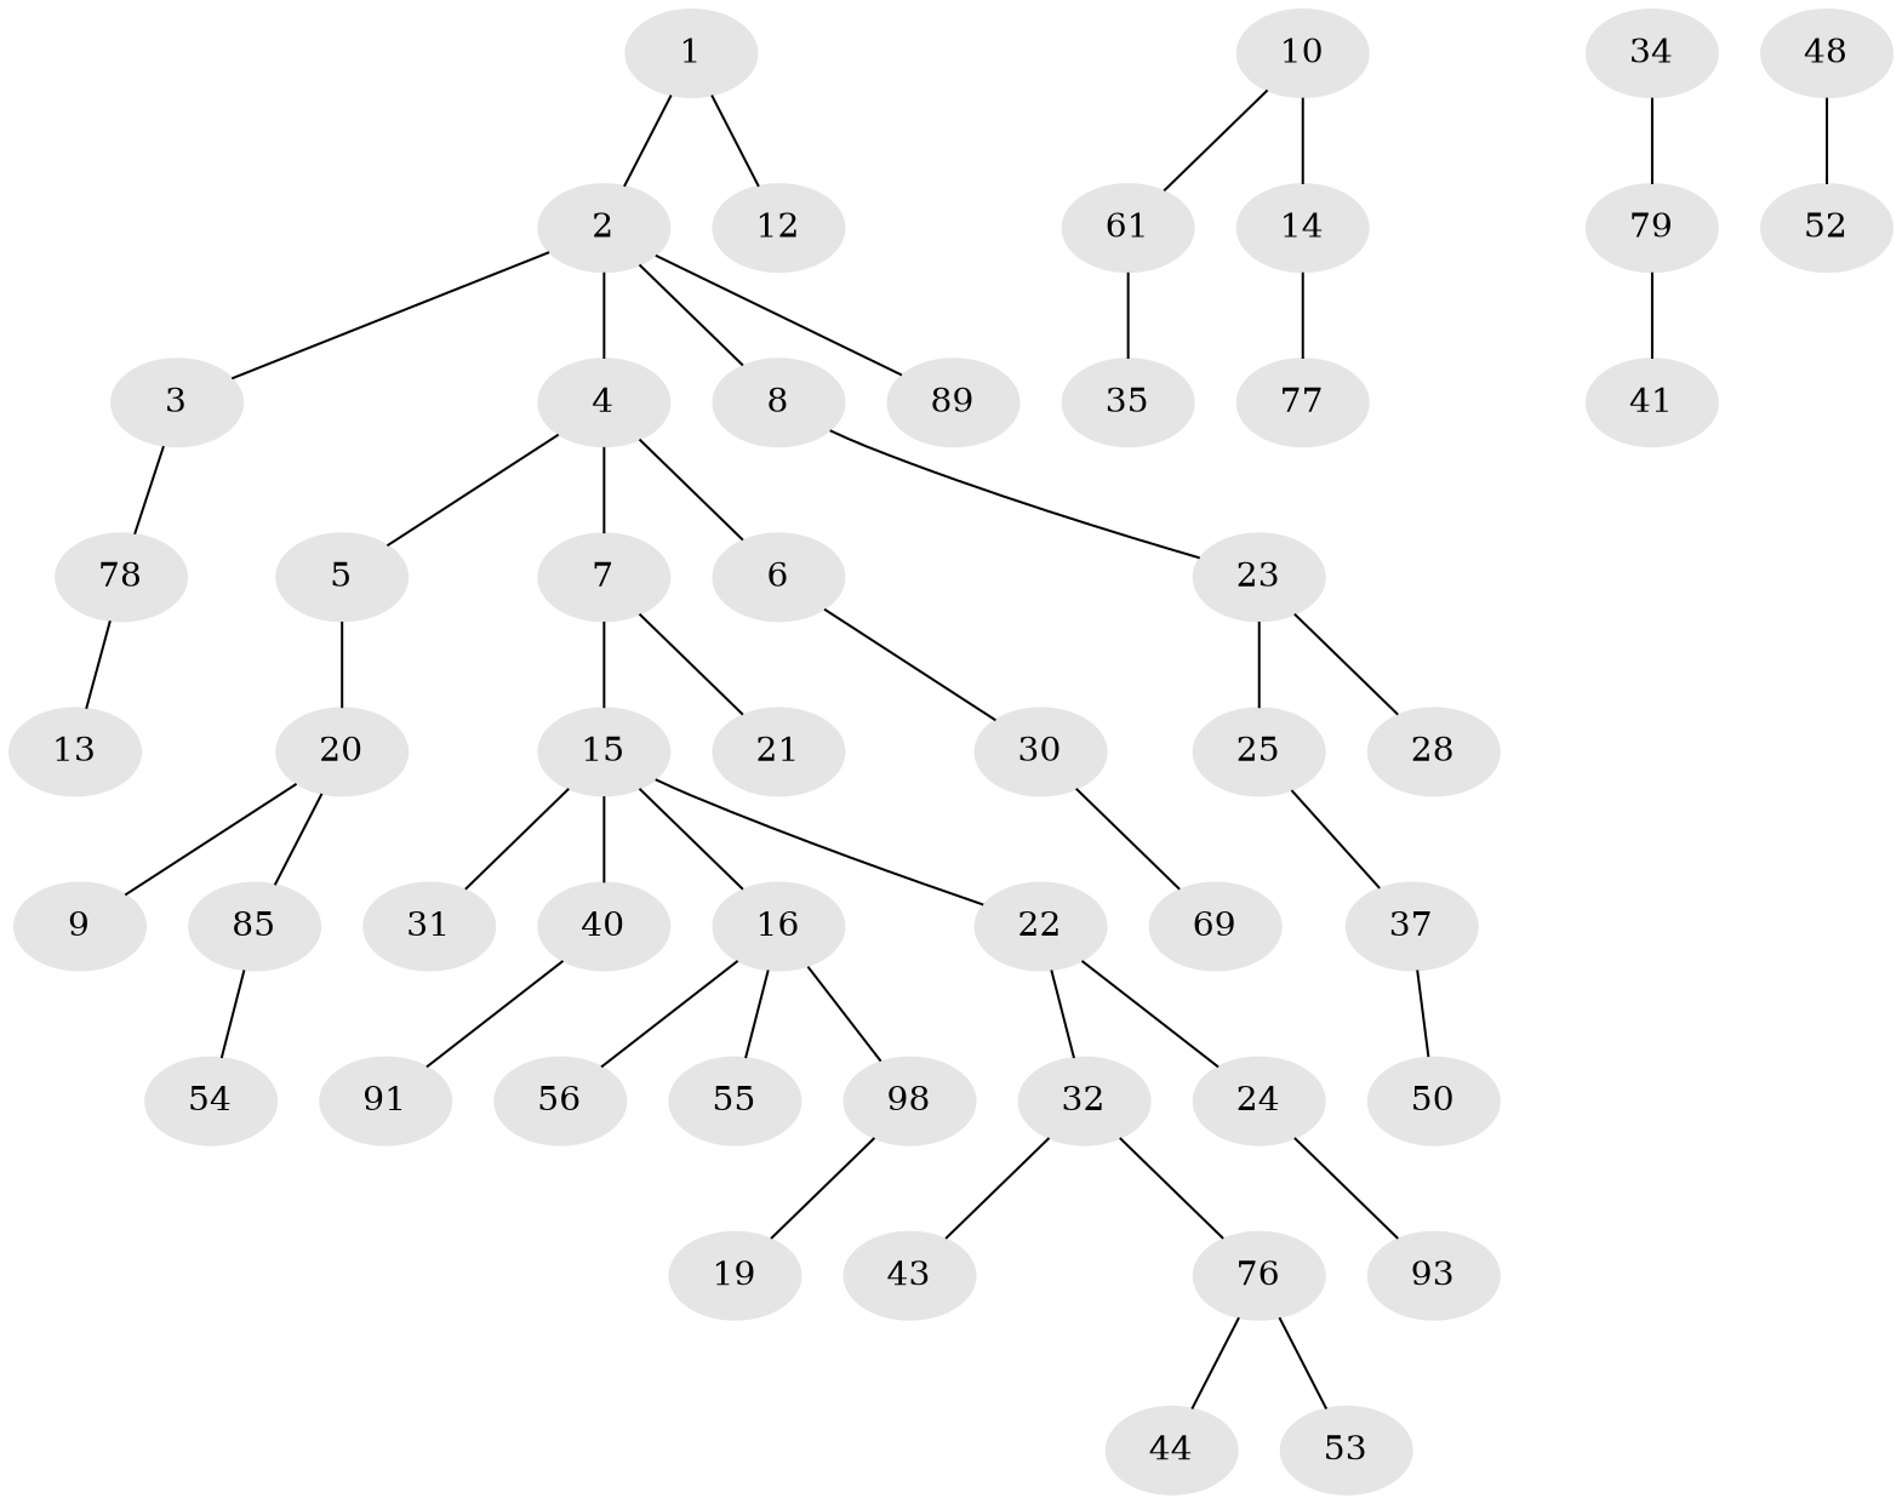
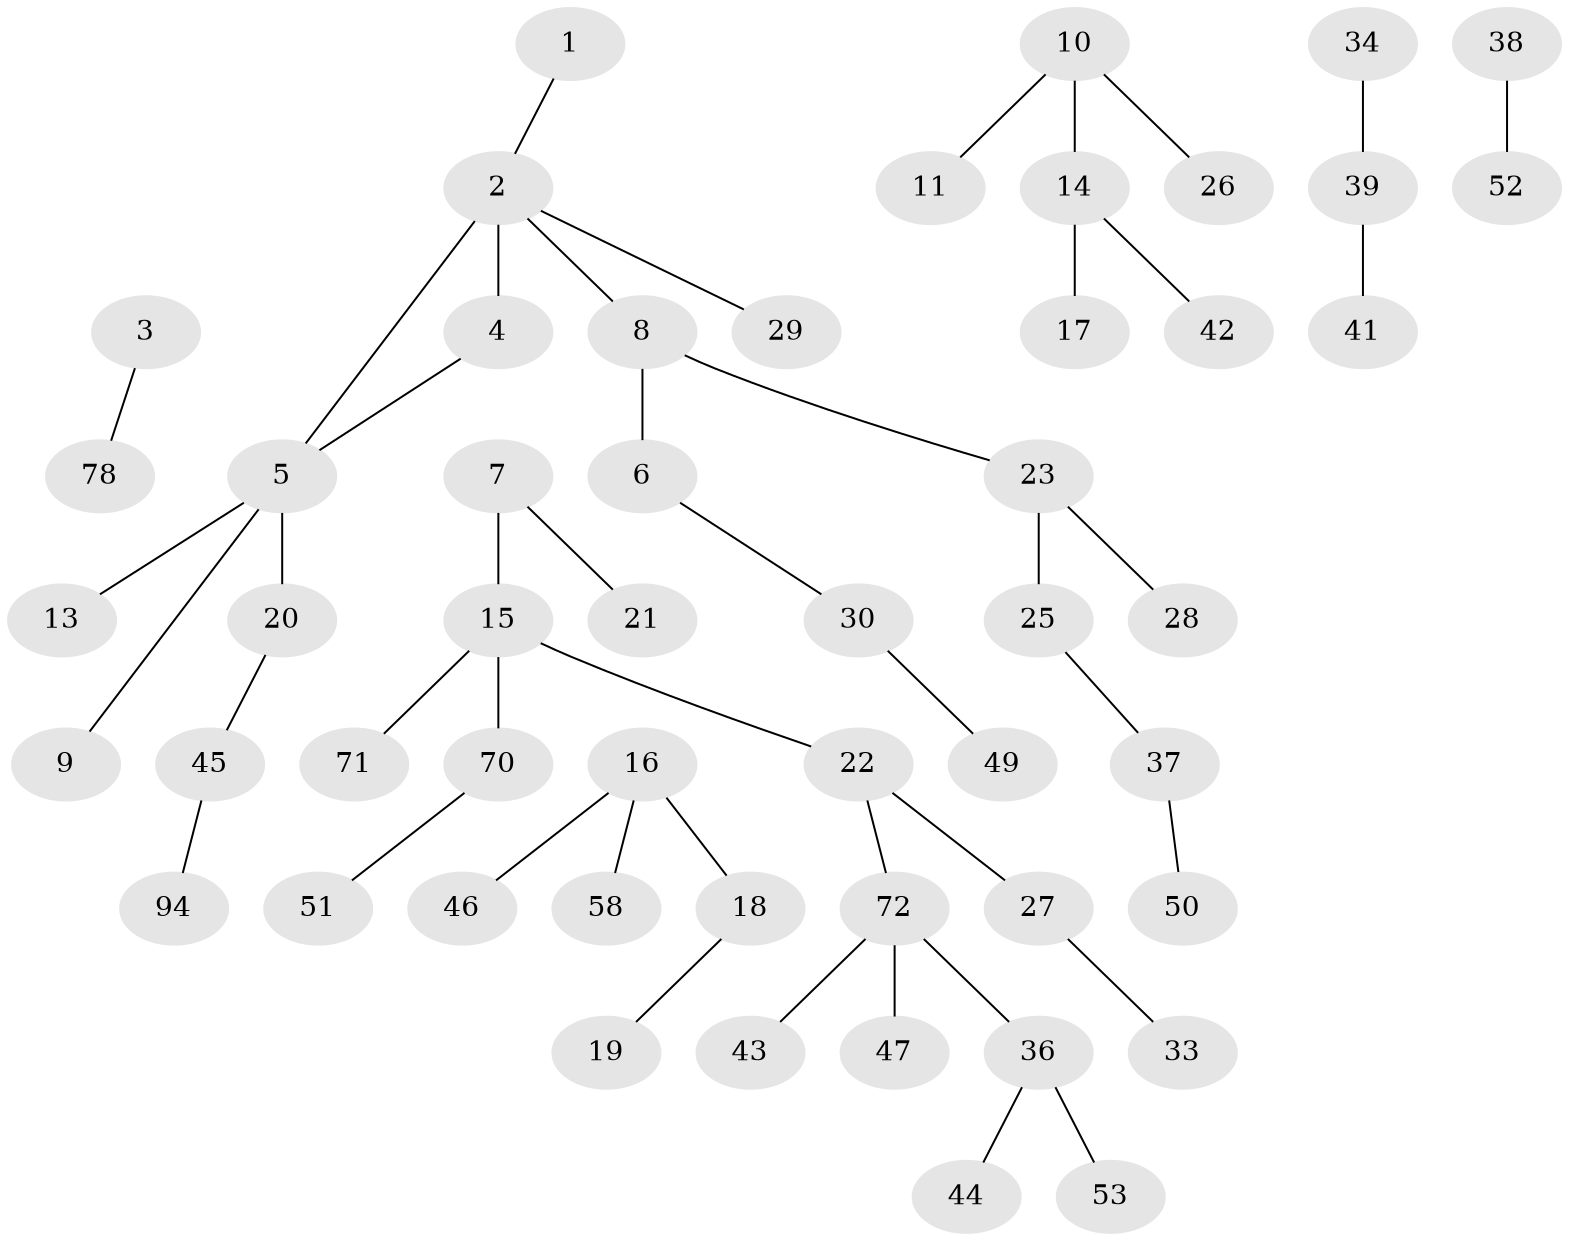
  graph {
    fontname="DejaVu Serif"
    node [color=gray90 fontname="DejaVu Serif" style=filled]
    edge [fontname="DejaVu Serif"]
    1
    2
-   12
    3
    4
    8
-   29 [label=89]
+   29
    n8 [label=78]
    5
    6
    7
    23
    10
-   11 [label=61]
+   11
    14
+   26
    9
    13
    20
    30
    21
    15
-   45 [label=85]
-   49 [label=69]
+   45
+   49
    16
    22
-   31
-   40
+   31 [label=71]
+   40 [label=70]
    25
    28
-   35
-   17 [label=77]
-   18 [label=98]
-   46 [label=56]
-   55
-   24
-   32
-   51 [label=91]
+   17
+   42
+   18
+   46
+   55 [label=58]
+   24 [label=27]
+   32 [label=72]
+   51
    19
-   54
-   33 [label=93]
-   36 [label=76]
+   54 [label=94]
+   33
+   36
    43
+   47
    37
    50
    34
-   39 [label=79]
-   38 [label=48]
+   39
+   38
    52
    44
    53
    41
    1 -- 2
-   1 -- 12
-   2 -- 3
+   2 -- 5
    2 -- 4
    2 -- 8
    2 -- 29
    3 -- n8
    4 -- 5
-   4 -- 6
-   4 -- 7
+   8 -- 6
    8 -- 23
-   20 -- 9
-   n8 -- 13
+   5 -- 9
+   5 -- 13
    5 -- 20
    6 -- 30
    7 -- 21
    7 -- 15
    23 -- 25
    23 -- 28
    10 -- 11
    10 -- 14
-   11 -- 35
+   10 -- 26
    14 -- 17
+   14 -- 42
    20 -- 45
    30 -- 49
-   15 -- 16
    15 -- 22
    15 -- 31
    15 -- 40
    45 -- 54
    16 -- 18
    16 -- 46
    16 -- 55
    22 -- 24
    22 -- 32
    40 -- 51
    25 -- 37
    18 -- 19
    24 -- 33
    32 -- 36
    32 -- 43
+   32 -- 47
    36 -- 44
    36 -- 53
    37 -- 50
    34 -- 39
    39 -- 41
    38 -- 52
  }
